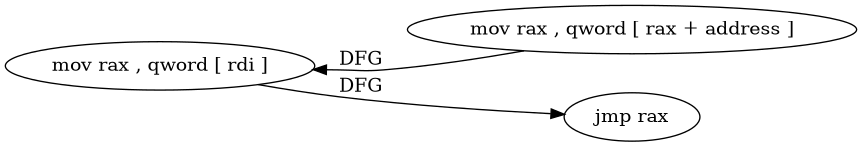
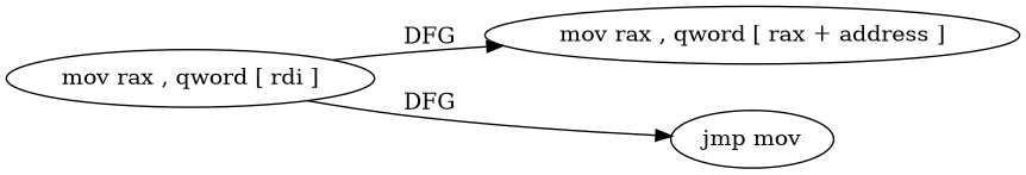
  digraph {
    rankdir=LR
    n1 [label="mov rax , qword [ rdi ]"]
    n2 [label="mov rax , qword [ rax + address ]"]
-   n3 [label="jmp rax"]
-   n2 -> n1 [label=DFG]
+   n3 [label="jmp mov"]
+   n1 -> n2 [label=DFG]
    n1 -> n3 [label=DFG]
  }
